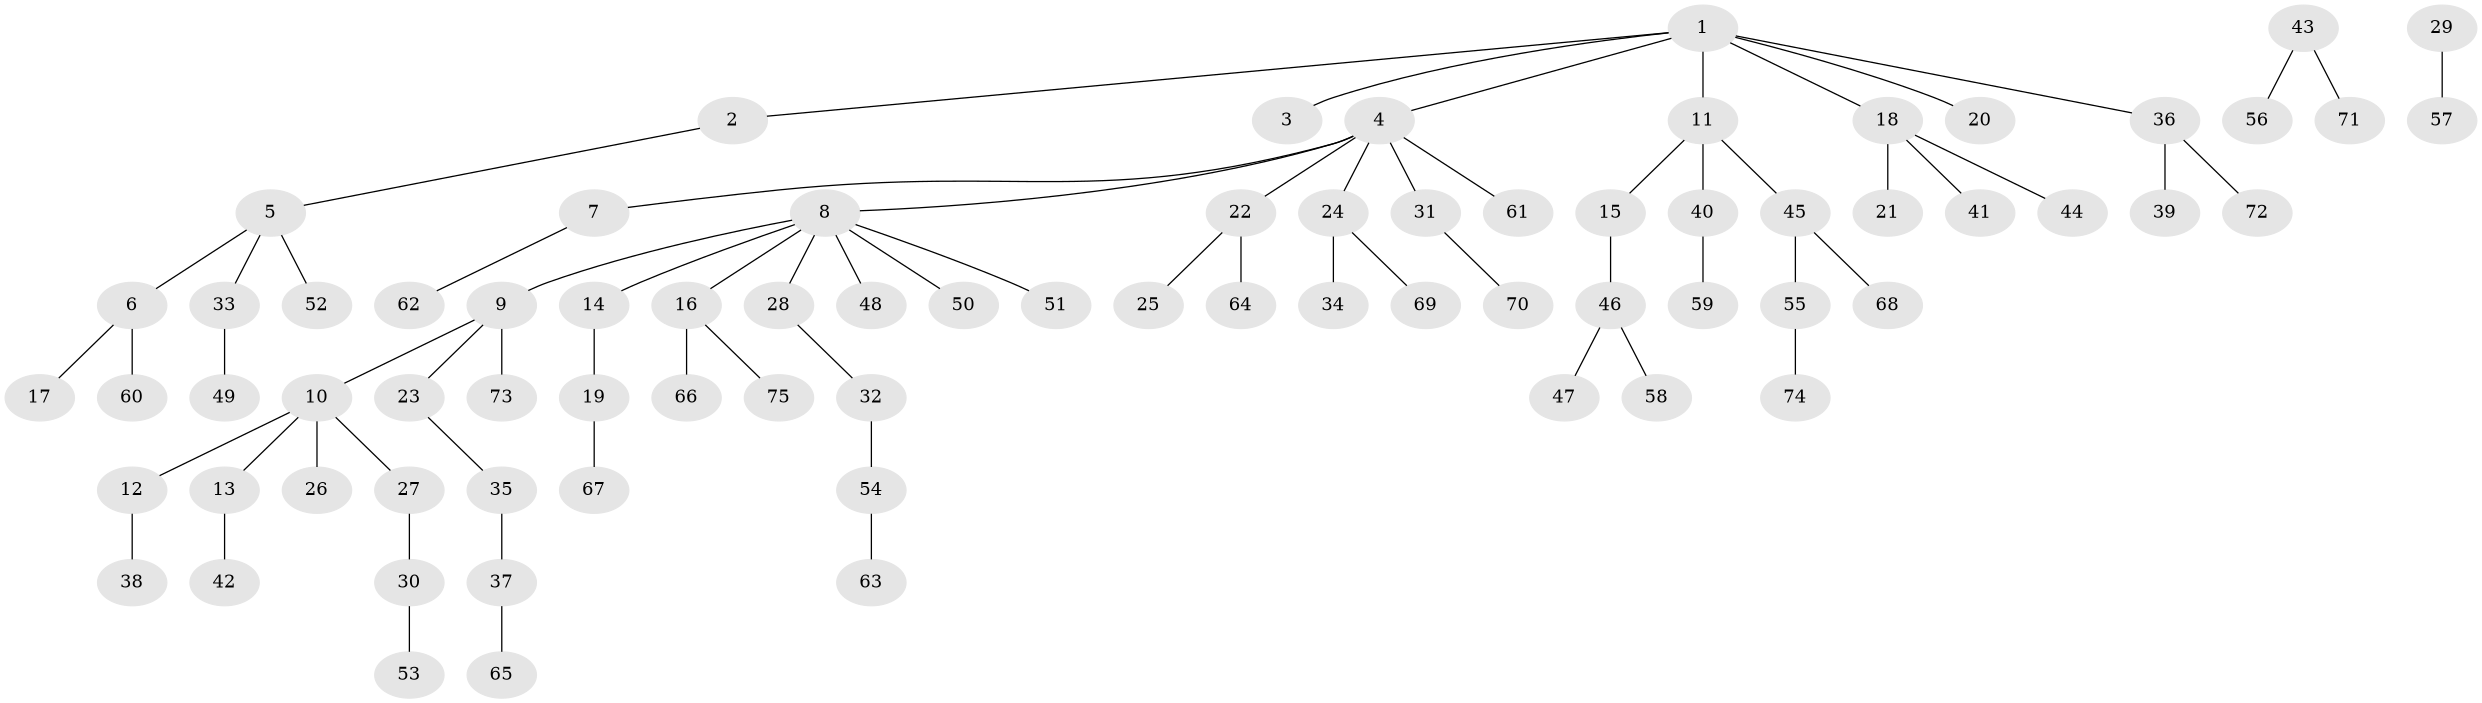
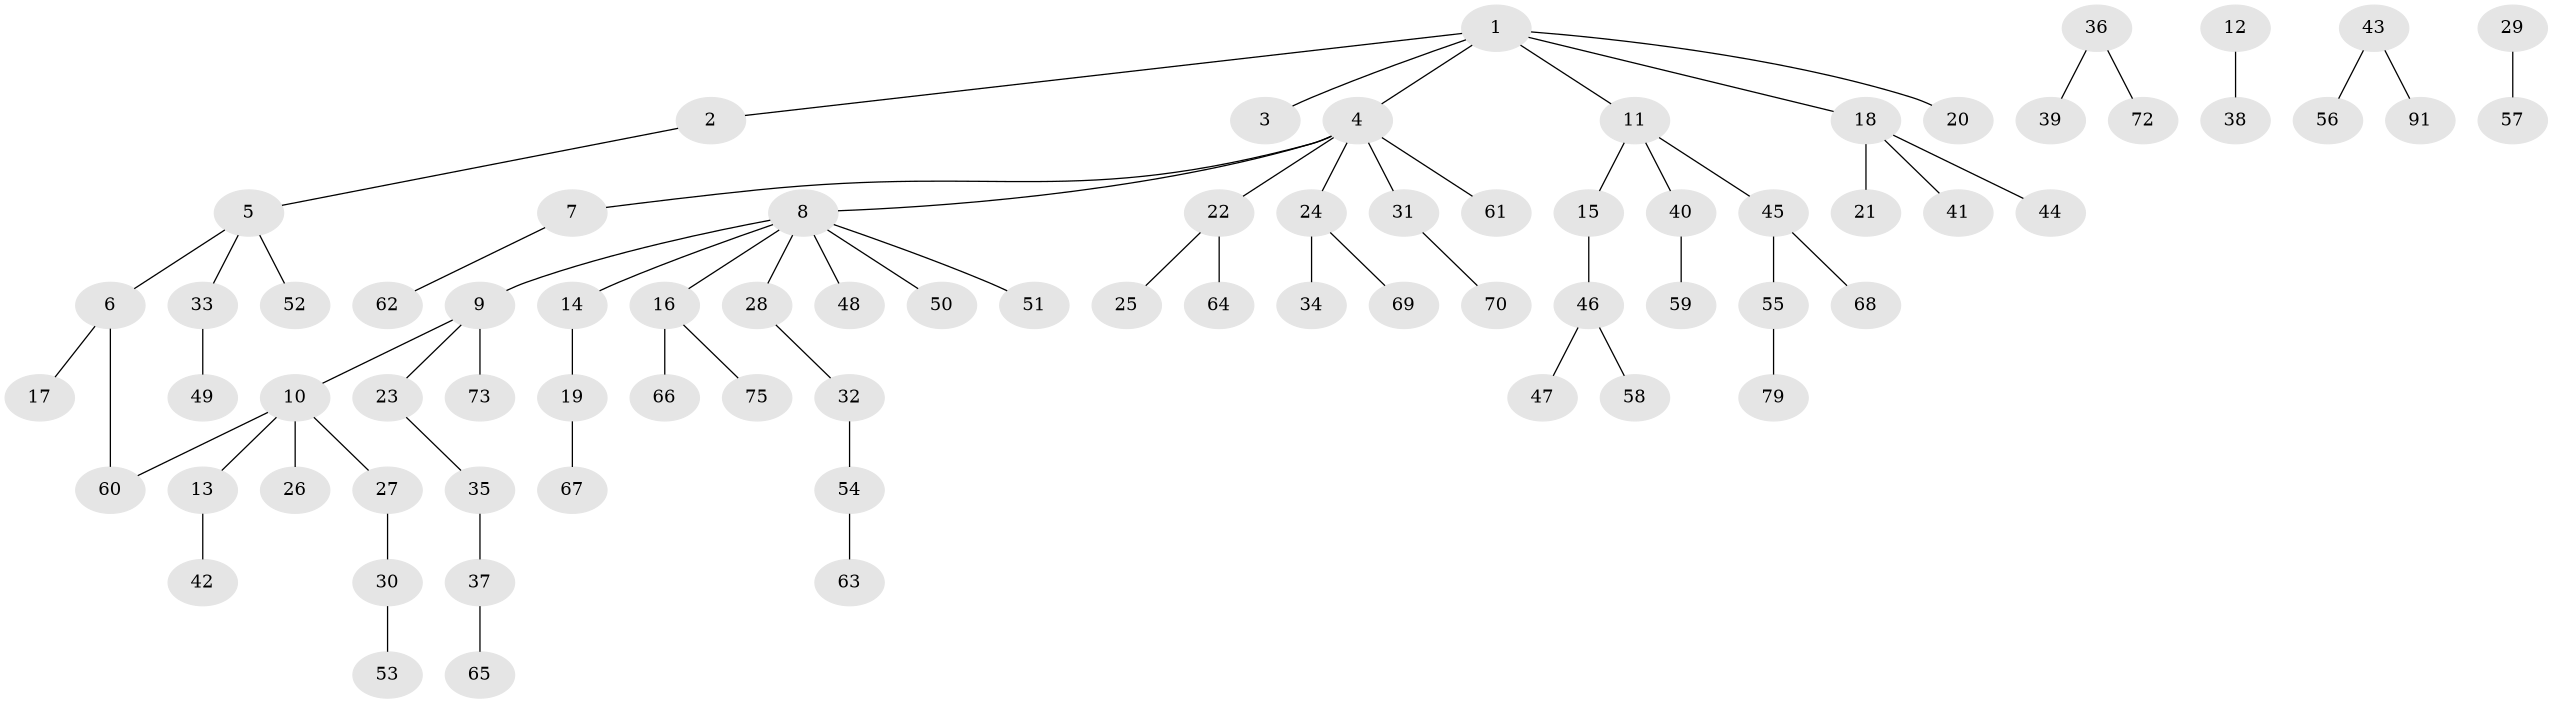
  graph {
    node [color=gray90 style=filled]
    1
    2
    3
    4
    11
    18
    20
    36
    5
    7
    8
    22
    24
    31
    61
    15
    40
    45
    21
    41
    44
    39
    72
    6
    33
    52
    62
    9
    14
    16
    28
    48
    50
    51
    25
    64
    34
    69
    70
    17
    60
    49
    10
    23
    73
    19
    66
    75
    32
    12
    13
    26
    27
    35
    38
    42
    30
    46
    59
    55
    68
    67
    47
    58
    43
    56
-   71
+   71 [label=91]
    29
    57
    37
    53
    54
    63
    65
-   74
+   74 [label=79]
    1 -- 2
    1 -- 3
    1 -- 4
    1 -- 11
    1 -- 18
    1 -- 20
-   1 -- 36
    2 -- 5
    4 -- 7
    4 -- 8
    4 -- 22
    4 -- 24
    4 -- 31
    4 -- 61
    11 -- 15
    11 -- 40
    11 -- 45
    18 -- 21
    18 -- 41
    18 -- 44
    36 -- 39
    36 -- 72
    5 -- 6
    5 -- 33
    5 -- 52
    7 -- 62
    8 -- 9
    8 -- 14
    8 -- 16
    8 -- 28
    8 -- 48
    8 -- 50
    8 -- 51
    22 -- 25
    22 -- 64
    24 -- 34
    24 -- 69
    31 -- 70
    15 -- 46
    40 -- 59
    45 -- 55
    45 -- 68
    6 -- 17
    6 -- 60
    33 -- 49
    9 -- 10
    9 -- 23
    9 -- 73
    14 -- 19
    16 -- 66
    16 -- 75
    28 -- 32
-   10 -- 12
+   10 -- 60
    10 -- 13
    10 -- 26
    10 -- 27
    23 -- 35
    19 -- 67
    32 -- 54
    12 -- 38
    13 -- 42
    27 -- 30
    35 -- 37
    30 -- 53
    46 -- 47
    46 -- 58
    55 -- 74
    43 -- 56
    43 -- 71
    29 -- 57
    37 -- 65
    54 -- 63
  }
